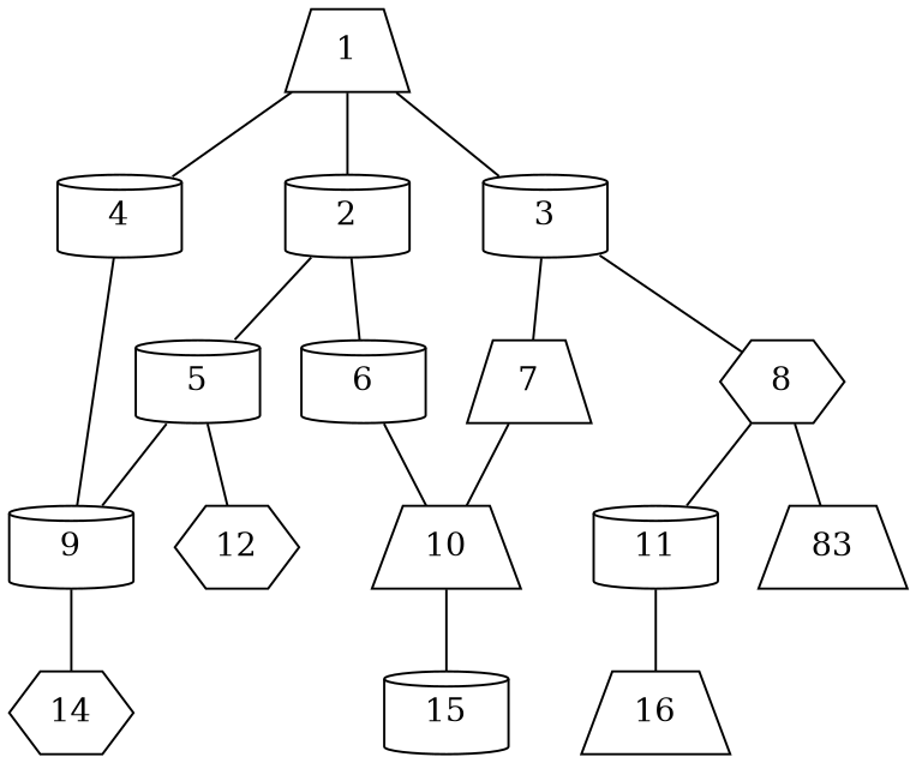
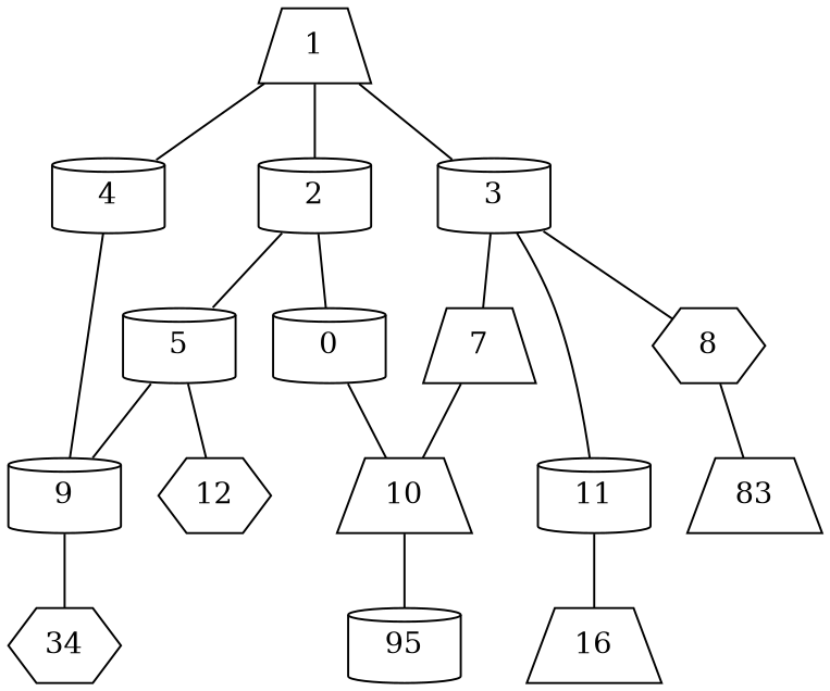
  graph {
    node [chem=C shape=cylinder]
    edge [valence=1]
    1 [shape=trapezium]
    2
    3
    4 [chem=N]
    5 [chem=N]
-   6 [chem=N]
+   6 [chem=N label=0]
    7 [chem=N shape=trapezium]
    8 [chem=N shape=hexagon]
    9
    12 [chem=H shape=hexagon]
    10 [shape=trapezium]
    11 [chem=O]
    n13 [chem=H label=83 shape=trapezium]
-   14 [chem=H shape=hexagon]
-   15 [chem=H]
+   14 [chem=H shape=hexagon label=34]
+   15 [chem=H label=95]
    16 [chem=H shape=trapezium]
    1 -- 2
    1 -- 3 [valence=2]
    1 -- 4
    2 -- 5
    2 -- 6 [valence=2]
    3 -- 7
    3 -- 8
    4 -- 9 [valence=2]
    5 -- 9
    5 -- 12
    6 -- 10
    7 -- 10 [valence=2]
-   8 -- 11
+   3 -- 11
    8 -- n13
    9 -- 14
    10 -- 15
    11 -- 16
  }
